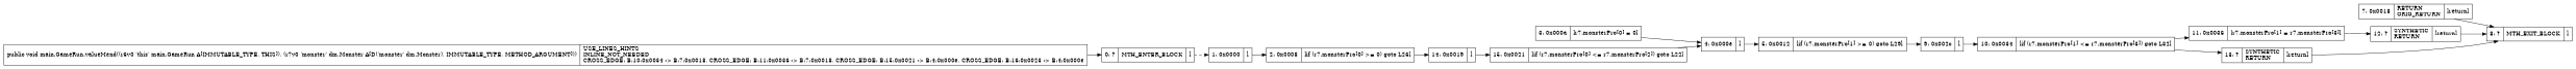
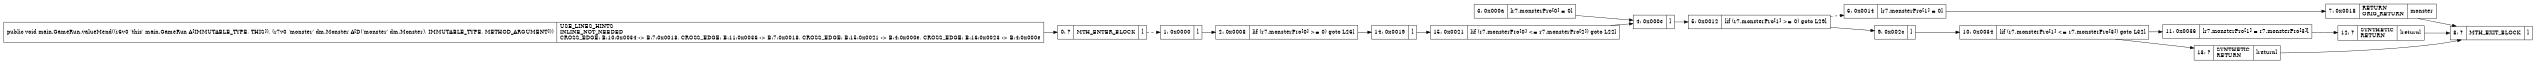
  digraph {
    rankdir=LR
    node [shape=record]
    n1 [label="{0\:\ ?|MTH_ENTER_BLOCK\l|l}"]
    n2 [label="{1\:\ 0x0000|l}"]
    n3 [label="{2\:\ 0x0008|lif (r7.monsterPro[0] \>= 0) goto L26l}"]
    n4 [label="{14\:\ 0x0019|l}"]
    n5 [label="{3\:\ 0x000a|lr7.monsterPro[0] = 0l}"]
    n6 [label="{4\:\ 0x000e|l}"]
    n7 [label="{15\:\ 0x0021|lif (r7.monsterPro[0] \<= r7.monsterPro[2]) goto L22l}"]
    n8 [label="{5\:\ 0x0012|lif (r7.monsterPro[1] \>= 0) goto L29l}"]
+   n9 [label="{6\:\ 0x0014|lr7.monsterPro[1] = 0l}"]
    n10 [label="{9\:\ 0x002c|l}"]
-   n11 [label="{7\:\ 0x0018|RETURN\lORIG_RETURN\l|lreturnl}"]
+   n11 [label="{7\:\ 0x0018|RETURN\lORIG_RETURN\l|monster}"]
    n12 [label="{10\:\ 0x0034|lif (r7.monsterPro[1] \<= r7.monsterPro[3]) goto L32l}"]
    n13 [label="{8\:\ ?|MTH_EXIT_BLOCK\l|l}"]
    n14 [label="{11\:\ 0x0036|lr7.monsterPro[1] = r7.monsterPro[3]l}"]
    n15 [label="{13\:\ ?|SYNTHETIC\lRETURN\l|lreturnl}"]
    n16 [label="{12\:\ ?|SYNTHETIC\lRETURN\l|lreturnl}"]
    n17 [label="{public void main.GameRun.valueMend((r6v0 'this' main.GameRun A[IMMUTABLE_TYPE, THIS]), (r7v0 'monster' dm.Monster A[D('monster' dm.Monster), IMMUTABLE_TYPE, METHOD_ARGUMENT]))  | USE_LINES_HINTS\lINLINE_NOT_NEEDED\lCROSS_EDGE: B:10:0x0034 \-\> B:7:0x0018, CROSS_EDGE: B:11:0x0036 \-\> B:7:0x0018, CROSS_EDGE: B:15:0x0021 \-\> B:4:0x000e, CROSS_EDGE: B:16:0x0023 \-\> B:4:0x000e\l}"]
    n1 -> n2 [style=dashed]
    n2 -> n3
    n3 -> n4
    n4 -> n7
    n5 -> n6
    n6 -> n8
    n7 -> n6
+   n8 -> n9 [style=dashed]
    n8 -> n10
+   n9 -> n11
    n10 -> n12
    n11 -> n13
    n12 -> n14 [style=solid]
    n12 -> n15
    n14 -> n16
    n15 -> n13
    n16 -> n13
    n17 -> n1
  }
